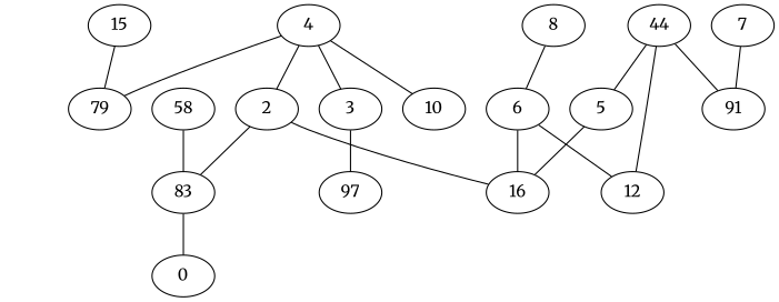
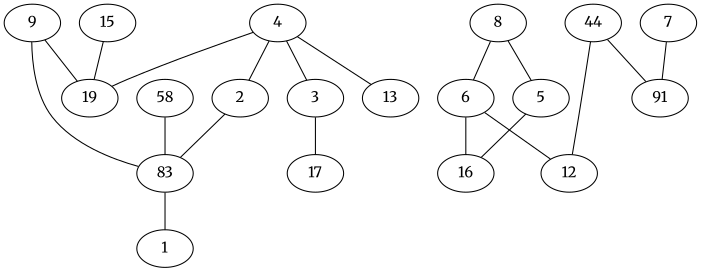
  digraph {
    fontname=Merriweather
    node [fontname=Merriweather]
    edge [color=black dir=none fontname=Merriweather]
-   19 [label=79]
+   9
+   19
    n3 [label=83]
-   1 [label=0]
+   1
    5
    16
    15
    2
    3
-   17 [label=97]
+   17
    8
    6
    12
    n14 [label=58]
    4
-   10
+   10 [label=13]
    n17 [label=44]
    n18 [label=91]
    7
    subgraph sub_1 {
+     9
      19
      n3
      1
      5
      16
      15
      2
      3
      17
      8
      6
      12
      n14
      4
      10
      n17
      n18
      7
    }
+   9 -> 19
+   9 -> n3
    n3 -> 1
    5 -> 16
    15 -> 19
    2 -> n3
-   2 -> 16
    3 -> 17
-   n17 -> 5
+   8 -> 5
    8 -> 6
    6 -> 16
    6 -> 12
    n14 -> n3
    4 -> 19
    4 -> 2
    4 -> 3
    4 -> 10
    n17 -> 12
    n17 -> n18
    7 -> n18
  }
